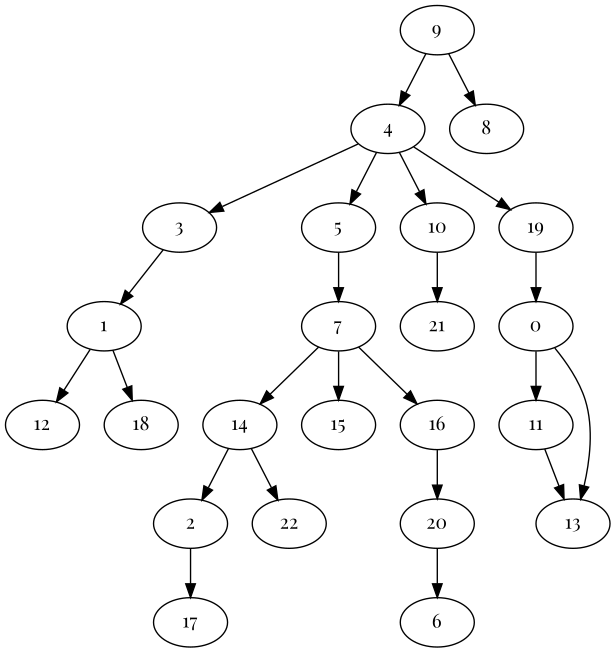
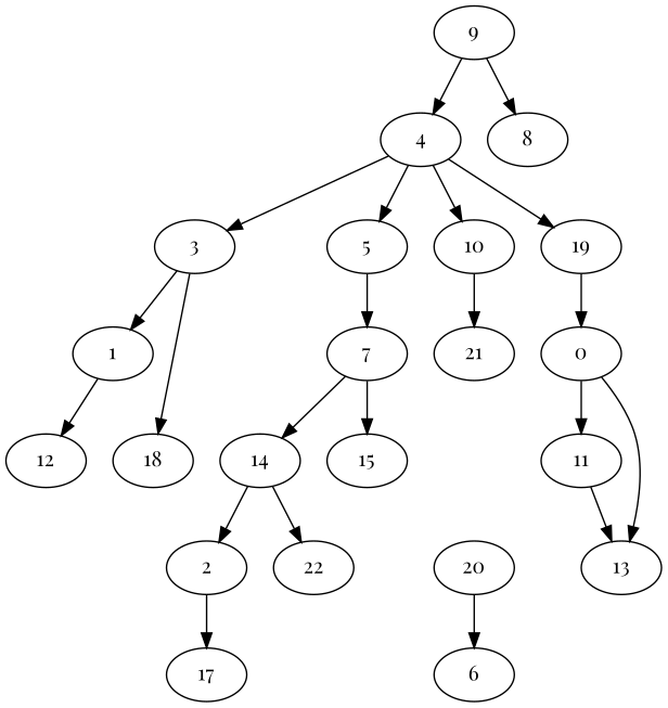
  strict digraph {
    fontname="Playfair Display"
    node [fontname="Playfair Display"]
    edge [fontname="Playfair Display"]
    0
    11
    13
    1
    12
    18
    2
    17
    3
    4
    5
    10
    19
    7
    21
    14
    15
-   16
    22
    20
    6
    9
    8
    0 -> 11
    0 -> 13
    11 -> 13
    1 -> 12
-   1 -> 18
+   3 -> 18
    2 -> 17
    3 -> 1
    4 -> 3
    4 -> 5
    4 -> 10
    4 -> 19
    5 -> 7
    10 -> 21
    19 -> 0
    7 -> 14
    7 -> 15
-   7 -> 16
    14 -> 2
    14 -> 22
-   16 -> 20
    20 -> 6
    9 -> 4
    9 -> 8
  }
